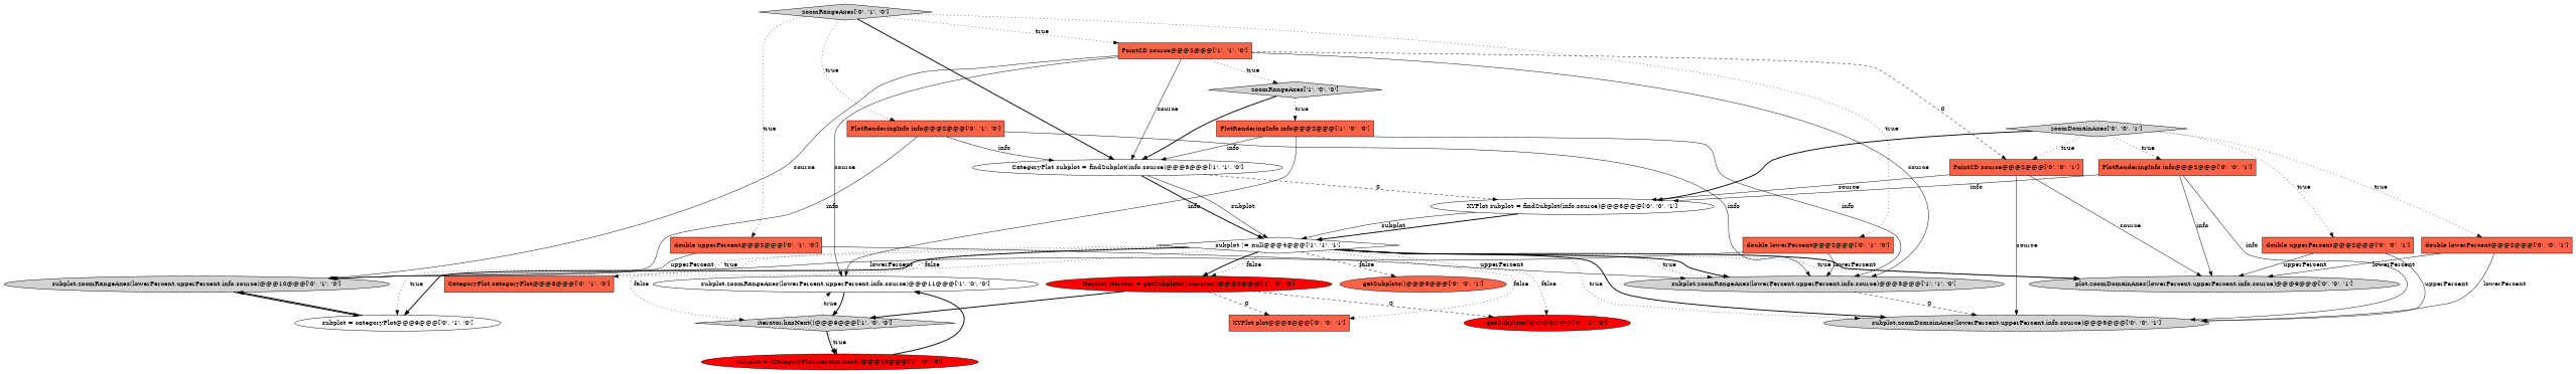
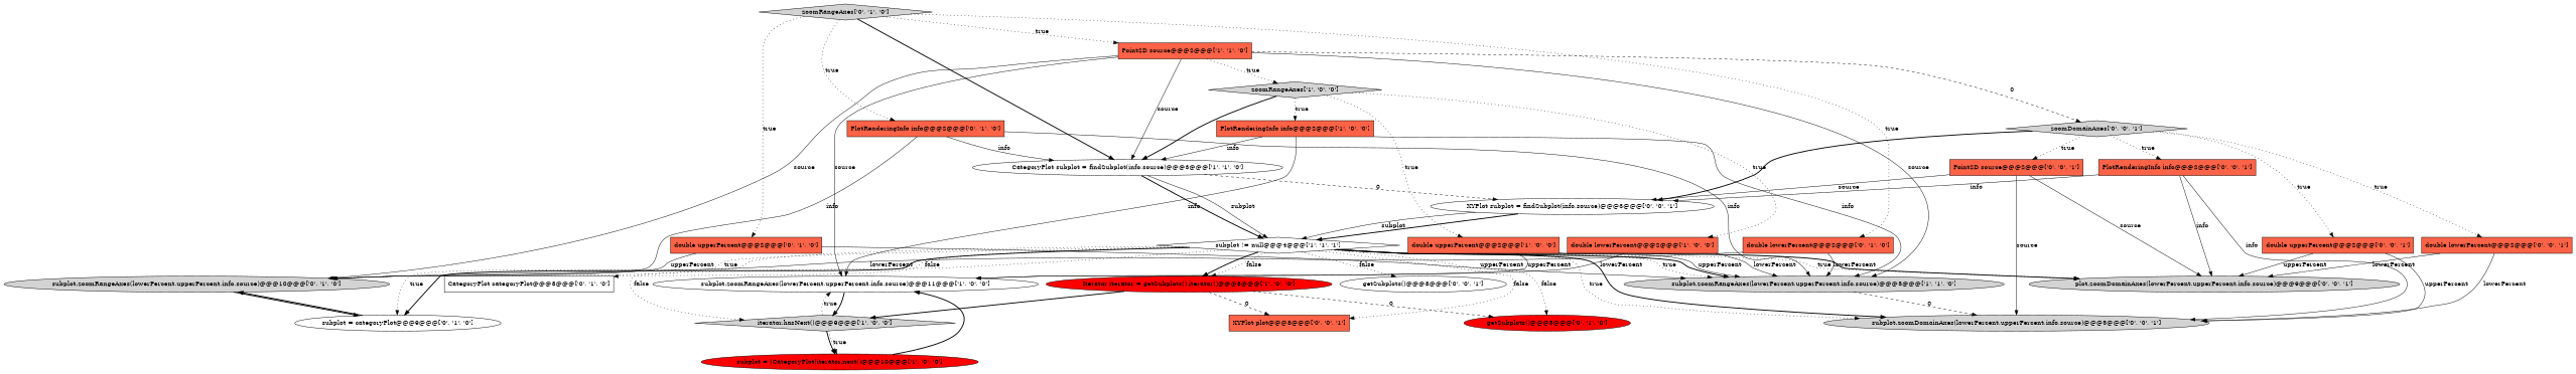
  digraph {
    node [fillcolor=tomato shape=box style=filled]
    edge [style=solid]
+   n1 [label="double lowerPercent@@@2@@@['1', '0', '0']"]
    n2 [fillcolor=lightgray label="subplot.zoomRangeAxes(lowerPercent,upperPercent,info,source)@@@5@@@['1', '1', '0']" shape=ellipse]
    n3 [fillcolor=white label="subplot.zoomRangeAxes(lowerPercent,upperPercent,info,source)@@@11@@@['1', '0', '0']" shape=ellipse]
    n4 [fillcolor=lightgray label="subplot.zoomDomainAxes(lowerPercent,upperPercent,info,source)@@@5@@@['0', '0', '1']" shape=ellipse]
    n5 [fillcolor=lightgray label="iterator.hasNext()@@@9@@@['1', '0', '0']" shape=diamond]
    n6 [fillcolor=white label="CategoryPlot subplot = findSubplot(info,source)@@@3@@@['1', '1', '0']" shape=ellipse]
    n7 [fillcolor=white label="XYPlot subplot = findSubplot(info,source)@@@3@@@['0', '0', '1']" shape=ellipse]
    n8 [fillcolor=white label="subplot != null@@@4@@@['1', '1', '1']" shape=diamond]
    n9 [fillcolor=lightgray label="subplot.zoomRangeAxes(lowerPercent,upperPercent,info,source)@@@10@@@['0', '1', '0']" shape=ellipse]
    n10 [fillcolor=lightgray label="plot.zoomDomainAxes(lowerPercent,upperPercent,info,source)@@@9@@@['0', '0', '1']" shape=ellipse]
    n11 [fillcolor=white label="subplot = categoryPlot@@@9@@@['0', '1', '0']" shape=ellipse]
-   n12 [label="getSubplots()@@@8@@@['0', '0', '1']" shape=ellipse]
+   n12 [fillcolor=white label="getSubplots()@@@8@@@['0', '0', '1']" shape=ellipse]
    n13 [fillcolor=red label="Iterator iterator = getSubplots().iterator()@@@8@@@['1', '0', '0']" shape=ellipse]
    n14 [fillcolor=red label="getSubplots()@@@8@@@['0', '1', '0']" shape=ellipse]
    n15 [label="XYPlot plot@@@8@@@['0', '0', '1']"]
-   n16 [label="CategoryPlot categoryPlot@@@8@@@['0', '1', '0']"]
+   n16 [fillcolor=white label="CategoryPlot categoryPlot@@@8@@@['0', '1', '0']"]
    n17 [fillcolor=red label="subplot = (CategoryPlot)iterator.next()@@@10@@@['1', '0', '0']" shape=ellipse]
    n18 [label="PlotRenderingInfo info@@@2@@@['0', '1', '0']"]
    n19 [label="Point2D source@@@2@@@['0', '0', '1']"]
    n20 [label="PlotRenderingInfo info@@@2@@@['1', '0', '0']"]
    n21 [fillcolor=lightgray label="zoomRangeAxes['0', '1', '0']" shape=diamond]
    n22 [label="double lowerPercent@@@2@@@['0', '1', '0']"]
    n23 [label="Point2D source@@@2@@@['1', '1', '0']"]
    n24 [label="double upperPercent@@@2@@@['0', '1', '0']"]
    n25 [fillcolor=lightgray label="zoomRangeAxes['1', '0', '0']" shape=diamond]
    n26 [fillcolor=lightgray label="zoomDomainAxes['0', '0', '1']" shape=diamond]
    n27 [label="double lowerPercent@@@2@@@['0', '0', '1']"]
    n28 [label="PlotRenderingInfo info@@@2@@@['0', '0', '1']"]
    n29 [label="double upperPercent@@@2@@@['0', '0', '1']"]
+   n30 [label="double upperPercent@@@2@@@['1', '0', '0']"]
+   n1 -> n2 [label=lowerPercent]
+   n1 -> n3 [label=lowerPercent]
    n2 -> n4 [label=0 style=dashed]
    n3 -> n5 [style=bold]
    n5 -> n3 [label=true style=dotted]
    n5 -> n17 [style=bold]
    n5 -> n17 [label=true style=dotted]
    n6 -> n7 [label=0 style=dashed]
    n6 -> n8 [style=bold]
    n6 -> n8 [label=subplot]
    n7 -> n8 [style=bold]
    n7 -> n8 [label=subplot]
    n8 -> n2 [style=bold]
    n8 -> n2 [label=true style=dotted]
    n8 -> n4 [style=bold]
    n8 -> n4 [label=true style=dotted]
    n8 -> n5 [label=false style=dotted]
    n8 -> n9 [label=true style=dotted]
    n8 -> n10 [label=true style=dotted]
    n8 -> n10 [style=bold]
    n8 -> n11 [style=bold]
    n8 -> n11 [label=true style=dotted]
-   n8 -> n12 [label=false style=dashed]
+   n8 -> n12 [label=false style=dotted]
    n8 -> n13 [style=bold]
    n8 -> n13 [label=false style=dotted]
    n8 -> n14 [label=false style=dotted]
    n8 -> n15 [label=false style=dotted]
    n8 -> n16 [label=false style=dotted]
    n9 -> n11 [style=bold]
    n11 -> n9 [style=bold]
    n13 -> n5 [style=bold]
    n13 -> n14 [label=0 style=dashed]
    n13 -> n15 [label=0 style=dashed]
    n17 -> n3 [style=bold]
    n18 -> n2 [label=info]
    n18 -> n6 [label=info]
    n18 -> n9 [label=info]
    n19 -> n4 [label=source]
    n19 -> n7 [label=source]
    n19 -> n10 [label=source]
    n20 -> n2 [label=info]
    n20 -> n3 [label=info]
    n20 -> n6 [label=info]
    n21 -> n6 [style=bold]
    n21 -> n18 [label=true style=dotted]
    n21 -> n22 [label=true style=dotted]
    n21 -> n23 [label=true style=dotted]
    n21 -> n24 [label=true style=dotted]
    n22 -> n2 [label=lowerPercent]
    n22 -> n9 [label=lowerPercent]
    n23 -> n2 [label=source]
    n23 -> n3 [label=source]
    n23 -> n6 [label=source]
    n23 -> n9 [label=source]
-   n23 -> n19 [label=0 style=dashed]
+   n23 -> n26 [label=0 style=dashed]
    n23 -> n25 [label=true style=dotted]
    n24 -> n2 [label=upperPercent]
    n24 -> n9 [label=upperPercent]
+   n25 -> n1 [label=true style=dotted]
    n25 -> n6 [style=bold]
    n25 -> n20 [label=true style=dotted]
+   n25 -> n30 [label=true style=dotted]
    n26 -> n7 [style=bold]
    n26 -> n19 [label=true style=dotted]
    n26 -> n27 [label=true style=dotted]
    n26 -> n28 [label=true style=dotted]
    n26 -> n29 [label=true style=dotted]
    n27 -> n4 [label=lowerPercent]
    n27 -> n10 [label=lowerPercent]
    n28 -> n4 [label=info]
    n28 -> n7 [label=info]
    n28 -> n10 [label=info]
    n29 -> n4 [label=upperPercent]
    n29 -> n10 [label=upperPercent]
+   n30 -> n2 [label=upperPercent]
+   n30 -> n3 [label=upperPercent]
  }
